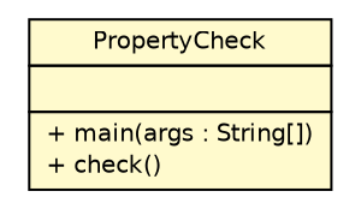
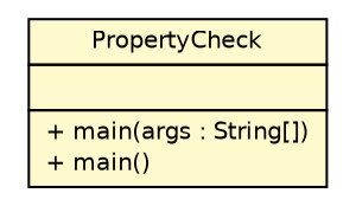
  digraph {
    nodesep=0.25
    ranksep=0.5
-   n1 [fontcolor=black fontname=Helvetica fontsize=10.0 label=<<table title="dip.misc.PropertyCheck" border="0" cellborder="1" cellspacing="0" cellpadding="2" port="p" bgcolor="lemonChiffon" href="./PropertyCheck.html"> 		<tr><td><table border="0" cellspacing="0" cellpadding="1"> <tr><td align="center" balign="center"> PropertyCheck </td></tr> 		</table></td></tr> 		<tr><td><table border="0" cellspacing="0" cellpadding="1"> <tr><td align="left" balign="left">  </td></tr> 		</table></td></tr> 		<tr><td><table border="0" cellspacing="0" cellpadding="1"> <tr><td align="left" balign="left"> + main(args : String[]) </td></tr> <tr><td align="left" balign="left"> + check() </td></tr> 		</table></td></tr> 		</table>> shape=plaintext]
+   n1 [fontcolor=black fontname=Helvetica fontsize=10.0 label=<<table title="dip.misc.PropertyCheck" border="0" cellborder="1" cellspacing="0" cellpadding="2" port="p" bgcolor="lemonChiffon" href="./PropertyCheck.html"> 		<tr><td><table border="0" cellspacing="0" cellpadding="1"> <tr><td align="center" balign="center"> PropertyCheck </td></tr> 		</table></td></tr> 		<tr><td><table border="0" cellspacing="0" cellpadding="1"> <tr><td align="left" balign="left">  </td></tr> 		</table></td></tr> 		<tr><td><table border="0" cellspacing="0" cellpadding="1"> <tr><td align="left" balign="left"> + main(args : String[]) </td></tr> <tr><td align="left" balign="left"> + main() </td></tr> 		</table></td></tr> 		</table>> shape=plaintext]
  }
